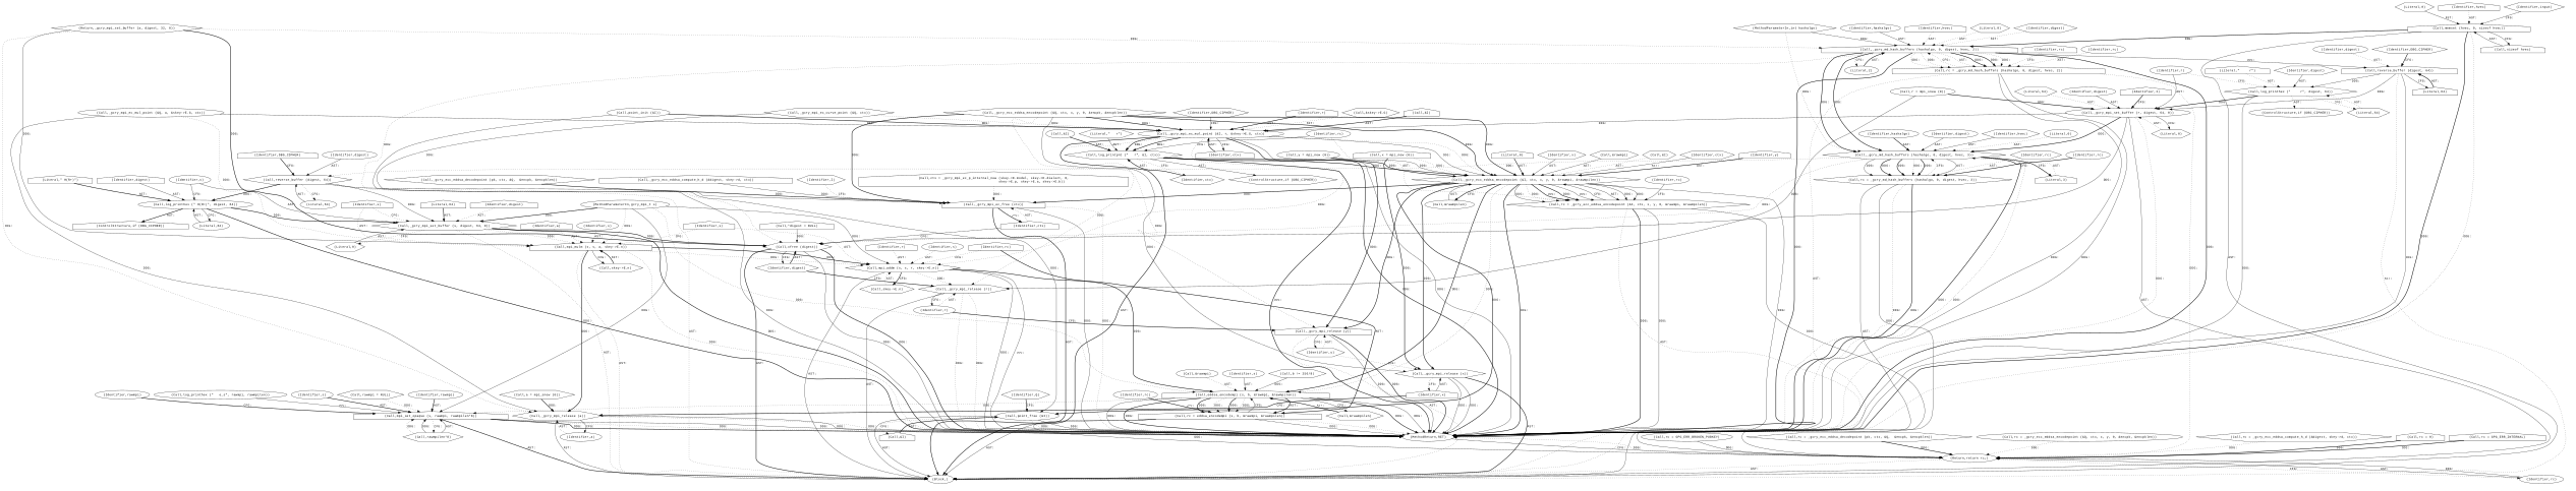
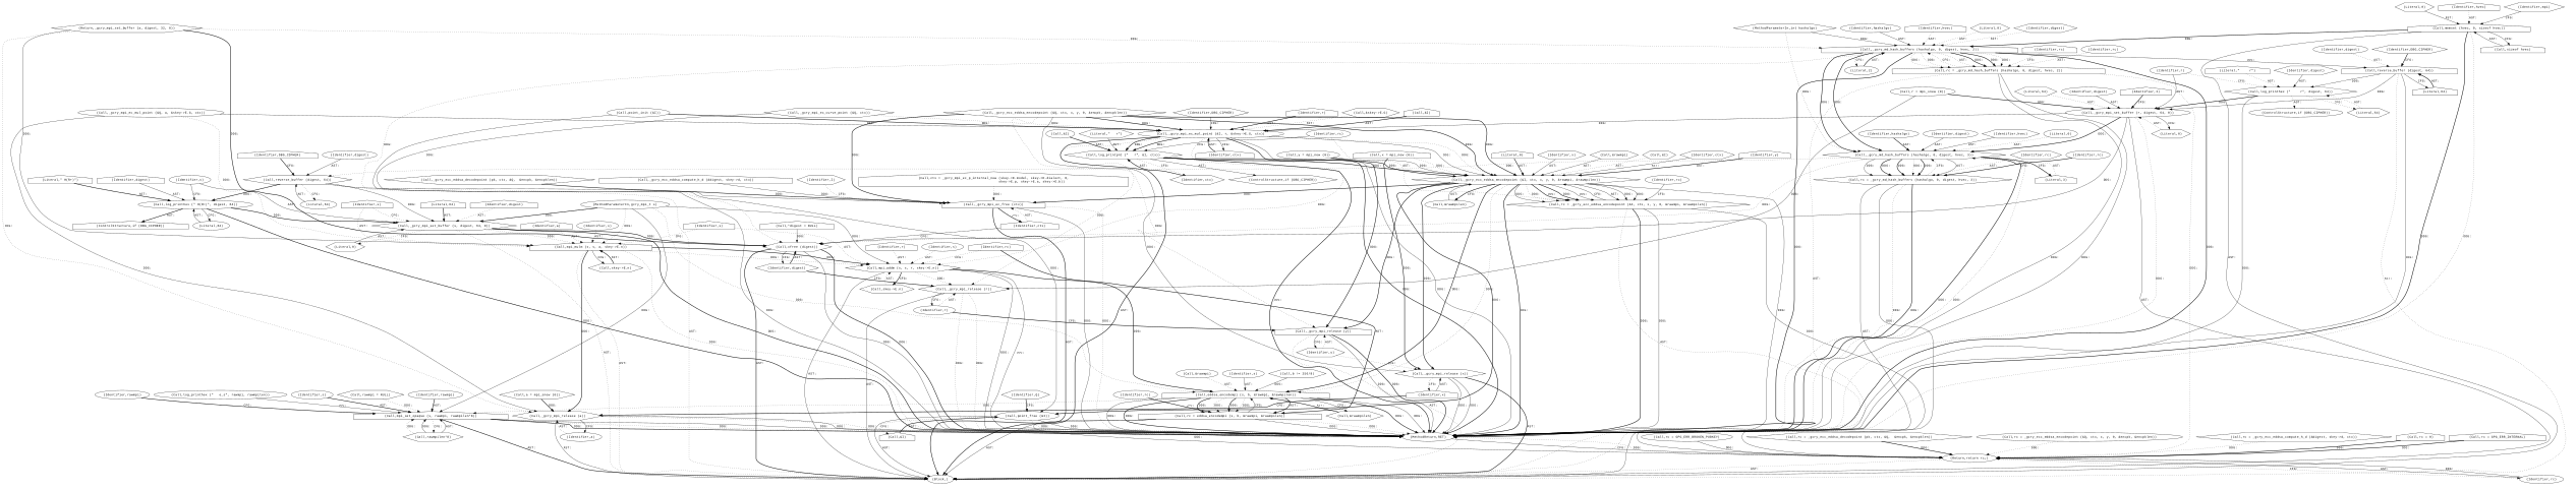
  digraph {
    fontname="Liberation Mono"
    node [fontname="Liberation Mono" shape=hexagon]
    edge [fontname="Liberation Mono" style=solid]
    n1 [label="(Call,memset (hvec, 0, sizeof hvec))" shape=house]
    n2 [label="(Call,_gcry_md_hash_buffers (hashalgo, 0, digest, hvec, 2))" shape=house]
    n3 [label="(MethodReturn,RET)" shape=ellipse]
    n4 [label="(Call,sizeof hvec)" shape=house]
    n5 [label="(Block,)" shape=ellipse]
    n6 [label="(Call,rc = _gcry_md_hash_buffers (hashalgo, 0, digest, hvec, 2))" shape=house]
    n7 [label="(Call,reverse_buffer (digest, 64))" shape=house]
    n8 [label="(Call,_gcry_md_hash_buffers (hashalgo, 0, digest, hvec, 3))"]
    n9 [label="(Call,xfree (digest))"]
    n10 [label="(Literal,2)" shape=ellipse]
    n11 [label="(Return,return rc;)" shape=ellipse]
    n12 [label="(Call,log_printhex (\"     r\", digest, 64))"]
    n13 [label="(Call,_gcry_mpi_set_buffer (r, digest, 64, 0))" shape=ellipse]
    n14 [label="(Literal,64)" shape=house]
    n15 [label="(Call,rc = _gcry_md_hash_buffers (hashalgo, 0, digest, hvec, 3))"]
    n16 [label="(Call,reverse_buffer (digest, 64))"]
    n17 [label="(Literal,3)" shape=house]
    n18 [label="(Identifier,digest)"]
    n19 [label="(Identifier,rc)" shape=ellipse]
    n20 [label="(Literal,64)"]
    n21 [label="(ControlStructure,if (DBG_CIPHER))" shape=ellipse]
    n22 [label="(Call,_gcry_mpi_ec_mul_point (&I, r, &skey->E.G, ctx))" shape=ellipse]
    n23 [label="(Literal,0)"]
    n24 [label="(Call,log_printpnt (\"   r\", &I, ctx))"]
    n25 [label="(Call,_gcry_ecc_eddsa_encodepoint (&I, ctx, x, y, 0, &rawmpi, &rawmpilen))"]
    n26 [label="(Call,mpi_addm (s, s, r, skey->E.n))"]
    n27 [label="(Call,_gcry_mpi_release (r))"]
    n28 [label="(Identifier,ctx)" shape=house]
    n29 [label="(Identifier,ctx)"]
    n30 [label="(ControlStructure,if (DBG_CIPHER))"]
    n31 [label="(Call,rc = _gcry_ecc_eddsa_encodepoint (&I, ctx, x, y, 0, &rawmpi, &rawmpilen))"]
    n32 [label="(Call,eddsa_encodempi (s, b, &rawmpi, &rawmpilen))" shape=house]
    n33 [label="(Call,_gcry_mpi_release (x))"]
    n34 [label="(Call,_gcry_mpi_release (y))" shape=house]
    n35 [label="(Call,_gcry_mpi_ec_free (ctx))" shape=house]
    n36 [label="(Call,point_free (&I))" shape=ellipse]
    n37 [label="(Call,&rawmpilen)" shape=ellipse]
    n38 [label="(Call,skey->E.n)"]
    n39 [label="(Identifier,r)" shape=ellipse]
    n40 [label="(Call,rc = eddsa_encodempi (s, b, &rawmpi, &rawmpilen))" shape=house]
    n41 [label="(Call,mpi_set_opaque (s, rawmpi, rawmpilen*8))" shape=house]
    n42 [label="(Call,&rawmpilen)"]
    n43 [label="(Identifier,x)" shape=house]
    n44 [label="(Identifier,y)"]
    n45 [label="(Identifier,ctx)" shape=house]
    n46 [label="(Call,&I)" shape=house]
    n47 [label="(Call,rawmpilen*8)"]
    n48 [label="(Call,_gcry_mpi_release (a))"]
    n49 [label="(Call,log_printhex (\" H(R+)\", digest, 64))" shape=ellipse]
    n50 [label="(Call,_gcry_mpi_set_buffer (s, digest, 64, 0))"]
    n51 [label="(Literal,64)" shape=ellipse]
    n52 [label="(Literal,64)" shape=ellipse]
    n53 [label="(ControlStructure,if (DBG_CIPHER))" shape=house]
    n54 [label="(Call,mpi_mulm (s, s, a, skey->E.n))" shape=house]
    n55 [label="(Literal,0)"]
    n56 [label="(Call,skey->E.n)"]
    n57 [label="(Identifier,a)" shape=ellipse]
    n58 [label="(Call,rc = _gcry_ecc_eddsa_decodepoint (pk, ctx, &Q,  &encpk, &encpklen))"]
    n59 [label="(Identifier,hvec)"]
    n60 [label="(Literal,\"   r\")"]
    n61 [label="(Literal,0)" shape=house]
    n62 [label="(Call,x = mpi_new (0))" shape=house]
    n63 [label="(Identifier,digest)"]
    n64 [label="(Call,y = mpi_new (0))" shape=ellipse]
    n65 [label="(Identifier,hashalgo)" shape=ellipse]
    n66 [label="(Literal,0)"]
    n67 [label="(Identifier,Q)"]
    n68 [label="(Call,&I)" shape=ellipse]
    n69 [label="(Identifier,rawmpi)" shape=ellipse]
    n70 [label="(Identifier,rc)" shape=ellipse]
    n71 [label="(Identifier,s)" shape=ellipse]
    n72 [label="(Identifier,digest)" shape=house]
    n73 [label="(Call,ctx = _gcry_mpi_ec_p_internal_new (skey->E.model, skey->E.dialect, 0,\n                                      skey->E.p, skey->E.a, skey->E.b))" shape=house]
    n74 [label="(Call,b != 256/8)"]
    n75 [label="(Identifier,DBG_CIPHER)"]
    n76 [label="(Call,rc = _gcry_ecc_eddsa_encodepoint (&Q, ctx, x, y, 0, &encpk, &encpklen))" shape=ellipse]
    n77 [label="(Call,log_printhex (\"   e_s\", rawmpi, rawmpilen))" shape=ellipse]
    n78 [label="(MethodParameterIn,int hashalgo)"]
    n79 [label="(Call,rc = _gcry_ecc_eddsa_compute_h_d (&digest, skey->d, ctx))"]
    n80 [label="(Literal,0)" shape=ellipse]
    n81 [label="(Call,&rawmpi)" shape=ellipse]
    n82 [label="(Identifier,s)" shape=ellipse]
    n83 [label="(Return,_gcry_mpi_set_buffer (a, digest, 32, 0))"]
    n84 [label="(Call,rc = 0)" shape=house]
    n85 [label="(Identifier,x)"]
    n86 [label="(Call,point_init (&I))" shape=ellipse]
    n87 [label="(Call,a = mpi_snew (0))"]
    n88 [label="(Call,_gcry_ecc_eddsa_decodepoint (pk, ctx, &Q,  &encpk, &encpklen))"]
    n89 [label="(Identifier,hvec)" shape=house]
    n90 [label="(Identifier,DBG_CIPHER)"]
    n91 [label="(Identifier,I)" shape=house]
    n92 [label="(Call,rc = GPG_ERR_INTERNAL)" shape=house]
    n93 [label="(Identifier,a)" shape=house]
    n94 [label="(Literal,\"     r\")" shape=house]
    n95 [label="(Call,&I)" shape=house]
    n96 [label="(Identifier,s)" shape=ellipse]
    n97 [label="(Identifier,rc)" shape=house]
    n98 [label="(Identifier,rc)" shape=ellipse]
    n99 [label="(Identifier,hashalgo)" shape=ellipse]
    n100 [label="(Identifier,digest)" shape=ellipse]
    n101 [label="(Call,rc = GPG_ERR_BROKEN_PUBKEY)" shape=ellipse]
    n102 [label="(Call,*digest = NULL)" shape=house]
    n103 [label="(Literal,64)" shape=house]
    n104 [label="(Call,_gcry_ecc_eddsa_encodepoint (&Q, ctx, x, y, 0, &encpk, &encpklen))"]
    n105 [label="(Call,rawmpi = NULL)"]
    n106 [label="(Identifier,digest)" shape=ellipse]
    n107 [label="(Call,r = mpi_snew (0))" shape=ellipse]
    n108 [label="(Identifier,hvec)" shape=house]
-   n109 [label="(Identifier,input)"]
+   n109 [label="(Identifier,mpi)"]
    n110 [label="(Identifier,rc)" shape=house]
    n111 [label="(Identifier,rawmpi)" shape=ellipse]
    n112 [label="(Identifier,r)" shape=house]
    n113 [label="(Literal,\" H(R+)\")" shape=house]
    n114 [label="(Identifier,s)" shape=ellipse]
    n115 [label="(Identifier,s)" shape=house]
    n116 [label="(Call,_gcry_mpi_ec_mul_point (&Q, a, &skey->E.G, ctx))" shape=ellipse]
    n117 [label="(Identifier,rc)" shape=ellipse]
    n118 [label="(Identifier,DBG_CIPHER)" shape=house]
    n119 [label="(Identifier,s)" shape=ellipse]
    n120 [label="(Call,_gcry_ecc_eddsa_compute_h_d (&digest, skey->d, ctx))" shape=house]
    n121 [label="(Call,&rawmpi)"]
    n122 [label="(Call,_gcry_mpi_ec_curve_point (&Q, ctx))"]
    n123 [label="(Identifier,digest)" shape=ellipse]
    n124 [label="(Identifier,r)" shape=house]
    n125 [label="(Identifier,rc)"]
    n126 [label="(Identifier,r)" shape=ellipse]
    n127 [label="(Identifier,s)" shape=house]
    n128 [label="(Call,&I)"]
    n129 [label="(Identifier,digest)" shape=house]
    n130 [label="(Call,&skey->E.G)"]
    n131 [label="(Identifier,ctx)"]
    n132 [label="(Identifier,rc)" shape=ellipse]
    n133 [label="(Identifier,I)"]
    n134 [label="(Identifier,digest)"]
    n135 [label="(Identifier,y)" shape=house]
    n136 [label="(Identifier,digest)" shape=ellipse]
    n137 [label="(Literal,0)"]
    n138 [label="(Identifier,rc)" shape=ellipse]
    n139 [label="(MethodParameterIn,gcry_mpi_t s)" shape=ellipse]
    n140 [label="(Literal,64)"]
    n1 -> n2 [label="DDG: " style=bold]
    n1 -> n3 [label="DDG: " style=bold]
    n1 -> n3 [label="DDG: " style=dotted]
    n1 -> n4 [label="CFG: "]
    n1 -> n5 [label="AST: "]
    n2 -> n3 [label="DDG: " style=bold]
    n2 -> n3 [label="DDG: " style=bold]
    n2 -> n6 [label="AST: " style=dotted]
    n2 -> n6 [label="DDG: " style=bold]
    n2 -> n6 [label="DDG: " style=bold]
    n2 -> n6 [label="DDG: " style=dotted]
    n2 -> n6 [label="DDG: " style=dotted]
    n2 -> n6 [label="DDG: " style=dotted]
    n2 -> n7 [label="DDG: "]
    n2 -> n8 [label="DDG: " style=bold]
    n2 -> n8 [label="DDG: " style=bold]
    n2 -> n9 [label="DDG: " style=dotted]
    n2 -> n10 [label="CFG: " style=dotted]
    n3 -> n11 [label="CFG: "]
    n4 -> n1 [label="AST: "]
    n6 -> n2 [label="CFG: " style=dotted]
    n6 -> n3 [label="DDG: "]
    n6 -> n3 [label="DDG: "]
    n6 -> n5 [label="AST: " style=dotted]
    n6 -> n11 [label="DDG: " style=dotted]
    n7 -> n3 [label="DDG: "]
    n7 -> n5 [label="AST: " style=dotted]
    n7 -> n12 [label="DDG: "]
    n7 -> n13 [label="DDG: "]
    n7 -> n14 [label="CFG: "]
    n8 -> n3 [label="DDG: " style=bold]
    n8 -> n3 [label="DDG: " style=dotted]
    n8 -> n9 [label="DDG: " style=dotted]
    n8 -> n15 [label="AST: "]
    n8 -> n15 [label="DDG: "]
    n8 -> n15 [label="DDG: " style=bold]
    n8 -> n15 [label="DDG: " style=bold]
    n8 -> n15 [label="DDG: " style=dotted]
    n8 -> n15 [label="DDG: " style=bold]
    n8 -> n16 [label="DDG: " style=dotted]
    n8 -> n17 [label="CFG: " style=bold]
    n9 -> n3 [label="DDG: "]
    n9 -> n3 [label="DDG: " style=bold]
    n9 -> n5 [label="AST: " style=bold]
    n9 -> n18 [label="CFG: "]
    n10 -> n2 [label="AST: " style=bold]
    n11 -> n3 [label="DDG: " style=dotted]
    n11 -> n5 [label="AST: " style=dotted]
    n11 -> n19 [label="CFG: " style=dotted]
    n12 -> n3 [label="DDG: "]
    n12 -> n13 [label="DDG: " style=bold]
    n12 -> n20 [label="CFG: " style=dotted]
    n12 -> n21 [label="AST: " style=dotted]
    n13 -> n3 [label="DDG: " style=dotted]
    n13 -> n5 [label="AST: "]
    n13 -> n8 [label="DDG: " style=bold]
    n13 -> n9 [label="DDG: "]
    n13 -> n22 [label="DDG: "]
    n13 -> n23 [label="CFG: "]
    n14 -> n7 [label="AST: " style=bold]
    n15 -> n3 [label="DDG: " style=bold]
    n15 -> n3 [label="DDG: " style=dotted]
    n15 -> n5 [label="AST: "]
    n15 -> n8 [label="CFG: " style=dotted]
    n15 -> n11 [label="DDG: "]
    n16 -> n3 [label="DDG: "]
    n16 -> n5 [label="AST: " style=dotted]
    n16 -> n49 [label="DDG: " style=bold]
    n16 -> n50 [label="DDG: "]
    n16 -> n51 [label="CFG: " style=dotted]
    n17 -> n8 [label="AST: " style=dotted]
    n18 -> n9 [label="AST: " style=bold]
    n18 -> n27 [label="CFG: " style=bold]
    n19 -> n11 [label="AST: "]
    n19 -> n11 [label="DDG: "]
    n20 -> n12 [label="AST: " style=dotted]
    n22 -> n3 [label="DDG: " style=bold]
    n22 -> n3 [label="DDG: "]
    n22 -> n5 [label="AST: " style=bold]
    n22 -> n24 [label="DDG: " style=bold]
    n22 -> n24 [label="DDG: " style=bold]
    n22 -> n25 [label="DDG: "]
    n22 -> n25 [label="DDG: " style=dotted]
    n22 -> n26 [label="DDG: " style=dotted]
    n22 -> n27 [label="DDG: " style=dotted]
    n22 -> n28 [label="CFG: "]
    n23 -> n13 [label="AST: " style=dotted]
    n24 -> n3 [label="DDG: " style=bold]
    n24 -> n25 [label="DDG: " style=bold]
    n24 -> n25 [label="DDG: " style=bold]
    n24 -> n29 [label="CFG: " style=dotted]
    n24 -> n30 [label="AST: "]
    n25 -> n3 [label="DDG: " style=bold]
    n25 -> n3 [label="DDG: "]
    n25 -> n31 [label="AST: "]
    n25 -> n31 [label="DDG: "]
    n25 -> n31 [label="DDG: "]
    n25 -> n31 [label="DDG: "]
    n25 -> n31 [label="DDG: " style=dotted]
    n25 -> n31 [label="DDG: " style=bold]
    n25 -> n31 [label="DDG: " style=bold]
    n25 -> n31 [label="DDG: "]
    n25 -> n32 [label="DDG: " style=bold]
    n25 -> n32 [label="DDG: " style=dotted]
    n25 -> n33 [label="DDG: " style=bold]
    n25 -> n34 [label="DDG: " style=bold]
    n25 -> n35 [label="DDG: " style=bold]
    n25 -> n36 [label="DDG: " style=bold]
    n25 -> n37 [label="CFG: " style=bold]
    n26 -> n3 [label="DDG: "]
    n26 -> n3 [label="DDG: "]
    n26 -> n5 [label="AST: "]
    n26 -> n27 [label="DDG: " style=dotted]
    n26 -> n32 [label="DDG: " style=bold]
    n26 -> n38 [label="CFG: " style=bold]
    n27 -> n3 [label="DDG: " style=dotted]
    n27 -> n3 [label="DDG: " style=dotted]
    n27 -> n5 [label="AST: "]
    n27 -> n39 [label="CFG: "]
    n28 -> n22 [label="AST: " style=bold]
    n29 -> n24 [label="AST: " style=bold]
    n31 -> n3 [label="DDG: " style=bold]
    n31 -> n3 [label="DDG: "]
    n31 -> n5 [label="AST: " style=dotted]
    n31 -> n11 [label="DDG: "]
    n31 -> n25 [label="CFG: "]
    n32 -> n3 [label="DDG: " style=bold]
    n32 -> n3 [label="DDG: "]
    n32 -> n3 [label="DDG: "]
    n32 -> n3 [label="DDG: " style=bold]
    n32 -> n40 [label="AST: " style=bold]
    n32 -> n40 [label="DDG: " style=bold]
    n32 -> n40 [label="DDG: " style=dotted]
    n32 -> n40 [label="DDG: " style=bold]
    n32 -> n40 [label="DDG: " style=dotted]
    n32 -> n41 [label="DDG: " style=dotted]
    n32 -> n42 [label="CFG: "]
    n33 -> n3 [label="DDG: "]
    n33 -> n3 [label="DDG: "]
    n33 -> n5 [label="AST: " style=bold]
    n33 -> n43 [label="CFG: " style=dotted]
    n34 -> n3 [label="DDG: "]
    n34 -> n3 [label="DDG: " style=bold]
    n34 -> n5 [label="AST: " style=dotted]
    n34 -> n44 [label="CFG: "]
    n35 -> n3 [label="DDG: "]
    n35 -> n3 [label="DDG: " style=dotted]
    n35 -> n5 [label="AST: " style=bold]
    n35 -> n45 [label="CFG: " style=bold]
    n36 -> n3 [label="DDG: " style=dotted]
    n36 -> n3 [label="DDG: "]
    n36 -> n5 [label="AST: "]
    n36 -> n46 [label="CFG: " style=dotted]
    n37 -> n25 [label="AST: "]
    n38 -> n26 [label="AST: " style=dotted]
    n39 -> n27 [label="AST: " style=dotted]
    n39 -> n34 [label="CFG: " style=bold]
    n40 -> n3 [label="DDG: "]
    n40 -> n3 [label="DDG: " style=dotted]
    n40 -> n5 [label="AST: "]
    n40 -> n11 [label="DDG: "]
    n40 -> n32 [label="CFG: "]
    n41 -> n3 [label="DDG: "]
    n41 -> n3 [label="DDG: " style=bold]
    n41 -> n3 [label="DDG: " style=dotted]
    n41 -> n5 [label="AST: " style=bold]
    n41 -> n47 [label="CFG: " style=dotted]
    n42 -> n32 [label="AST: " style=bold]
    n43 -> n33 [label="AST: "]
    n43 -> n48 [label="CFG: " style=bold]
    n44 -> n33 [label="CFG: " style=dotted]
    n44 -> n34 [label="AST: " style=dotted]
    n45 -> n9 [label="CFG: "]
    n45 -> n35 [label="AST: " style=dotted]
    n46 -> n36 [label="AST: " style=bold]
    n47 -> n41 [label="AST: "]
    n47 -> n41 [label="DDG: " style=dotted]
    n47 -> n41 [label="DDG: "]
    n48 -> n3 [label="DDG: "]
    n48 -> n3 [label="DDG: " style=dotted]
    n48 -> n5 [label="AST: "]
    n48 -> n57 [label="CFG: "]
    n49 -> n3 [label="DDG: " style=bold]
    n49 -> n50 [label="DDG: " style=bold]
    n49 -> n52 [label="CFG: "]
    n49 -> n53 [label="AST: " style=bold]
    n50 -> n3 [label="DDG: " style=bold]
    n50 -> n5 [label="AST: " style=dotted]
    n50 -> n9 [label="DDG: " style=bold]
    n50 -> n54 [label="DDG: " style=dotted]
    n50 -> n55 [label="CFG: " style=dotted]
    n51 -> n16 [label="AST: "]
    n52 -> n49 [label="AST: "]
    n54 -> n3 [label="DDG: " style=dotted]
    n54 -> n5 [label="AST: " style=dotted]
    n54 -> n26 [label="DDG: " style=dotted]
    n54 -> n26 [label="DDG: " style=bold]
    n54 -> n48 [label="DDG: " style=bold]
    n54 -> n56 [label="CFG: "]
    n55 -> n50 [label="AST: "]
    n56 -> n54 [label="AST: " style=bold]
    n57 -> n48 [label="AST: " style=dotted]
    n58 -> n11 [label="DDG: " style=bold]
    n59 -> n8 [label="AST: "]
    n60 -> n24 [label="AST: "]
    n61 -> n25 [label="AST: " style=bold]
    n62 -> n25 [label="DDG: " style=dotted]
    n62 -> n33 [label="DDG: " style=bold]
    n63 -> n2 [label="AST: " style=dotted]
    n64 -> n25 [label="DDG: "]
    n64 -> n34 [label="DDG: " style=bold]
    n65 -> n2 [label="AST: "]
    n66 -> n1 [label="AST: "]
    n67 -> n36 [label="CFG: " style=bold]
    n68 -> n24 [label="AST: " style=bold]
    n69 -> n41 [label="CFG: " style=bold]
    n70 -> n15 [label="CFG: " style=bold]
    n71 -> n54 [label="AST: " style=dotted]
    n72 -> n50 [label="AST: " style=dotted]
    n73 -> n35 [label="DDG: " style=dotted]
    n74 -> n32 [label="DDG: "]
    n75 -> n22 [label="CFG: "]
    n76 -> n11 [label="DDG: " style=dotted]
    n77 -> n41 [label="DDG: "]
    n78 -> n2 [label="DDG: "]
    n78 -> n8 [label="DDG: " style=dotted]
    n79 -> n11 [label="DDG: " style=dotted]
    n80 -> n8 [label="AST: " style=dotted]
    n81 -> n32 [label="AST: " style=dotted]
    n82 -> n49 [label="CFG: "]
    n82 -> n50 [label="AST: "]
    n83 -> n2 [label="DDG: " style=dotted]
    n83 -> n9 [label="DDG: " style=bold]
    n83 -> n48 [label="DDG: " style=dotted]
    n83 -> n54 [label="DDG: "]
    n84 -> n11 [label="DDG: " style=bold]
    n85 -> n25 [label="AST: "]
    n86 -> n22 [label="DDG: " style=bold]
    n86 -> n36 [label="DDG: "]
    n87 -> n48 [label="DDG: " style=bold]
    n88 -> n35 [label="DDG: " style=bold]
    n89 -> n2 [label="AST: " style=dotted]
    n90 -> n7 [label="CFG: " style=bold]
    n91 -> n13 [label="CFG: " style=bold]
    n92 -> n11 [label="DDG: " style=bold]
    n93 -> n54 [label="AST: " style=dotted]
    n94 -> n12 [label="AST: " style=dotted]
    n95 -> n22 [label="AST: " style=bold]
    n96 -> n41 [label="AST: " style=bold]
    n97 -> n6 [label="CFG: " style=dotted]
    n98 -> n40 [label="CFG: " style=bold]
    n99 -> n8 [label="AST: " style=bold]
    n100 -> n8 [label="AST: "]
    n101 -> n11 [label="DDG: "]
    n102 -> n9 [label="DDG: "]
    n103 -> n50 [label="AST: " style=bold]
    n104 -> n22 [label="DDG: " style=bold]
    n104 -> n25 [label="DDG: " style=bold]
    n104 -> n25 [label="DDG: " style=bold]
    n104 -> n33 [label="DDG: "]
    n104 -> n34 [label="DDG: " style=dotted]
    n104 -> n35 [label="DDG: " style=bold]
    n105 -> n41 [label="DDG: " style=dotted]
    n106 -> n13 [label="AST: "]
    n107 -> n13 [label="DDG: " style=bold]
    n107 -> n27 [label="DDG: "]
    n108 -> n1 [label="AST: " style=dotted]
    n109 -> n1 [label="CFG: "]
    n110 -> n26 [label="CFG: " style=dotted]
    n110 -> n40 [label="AST: " style=bold]
    n111 -> n41 [label="AST: " style=bold]
    n112 -> n22 [label="AST: " style=bold]
    n113 -> n49 [label="AST: " style=bold]
    n114 -> n26 [label="AST: " style=dotted]
    n115 -> n50 [label="CFG: " style=dotted]
    n115 -> n54 [label="AST: " style=dotted]
    n116 -> n22 [label="DDG: "]
    n116 -> n48 [label="DDG: "]
    n116 -> n54 [label="DDG: " style=dotted]
    n117 -> n31 [label="CFG: "]
    n118 -> n16 [label="CFG: " style=bold]
    n119 -> n32 [label="AST: "]
    n120 -> n35 [label="DDG: "]
    n121 -> n25 [label="AST: "]
    n122 -> n22 [label="DDG: " style=dotted]
    n122 -> n35 [label="DDG: "]
    n123 -> n16 [label="AST: "]
    n124 -> n26 [label="AST: " style=dotted]
    n125 -> n15 [label="AST: " style=dotted]
    n126 -> n12 [label="CFG: " style=dotted]
    n126 -> n13 [label="AST: "]
    n127 -> n26 [label="AST: " style=dotted]
    n127 -> n54 [label="CFG: " style=dotted]
    n128 -> n25 [label="AST: " style=dotted]
    n129 -> n49 [label="AST: "]
    n130 -> n22 [label="AST: " style=dotted]
    n131 -> n25 [label="AST: "]
    n132 -> n24 [label="CFG: "]
    n132 -> n31 [label="AST: " style=dotted]
    n133 -> n35 [label="CFG: " style=dotted]
    n134 -> n12 [label="AST: "]
    n135 -> n25 [label="AST: " style=bold]
    n136 -> n7 [label="AST: " style=dotted]
    n137 -> n2 [label="AST: " style=dotted]
    n138 -> n6 [label="AST: " style=dotted]
    n139 -> n26 [label="DDG: "]
    n139 -> n32 [label="DDG: " style=dotted]
    n139 -> n41 [label="DDG: "]
    n139 -> n50 [label="DDG: " style=bold]
    n139 -> n54 [label="DDG: " style=dotted]
    n140 -> n13 [label="AST: " style=dotted]
  }
